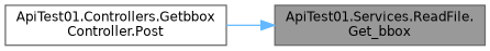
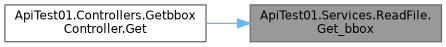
  digraph {
    rankdir=RL
    node [fontname=Helvetica fontsize=10 shape=box style=filled]
    n1 [color=gray40 fillcolor=grey60 fontcolor=black height=0.2 label="ApiTest01.Services.ReadFile.\lGet_bbox" width=0.4]
-   n2 [color=grey40 fillcolor=white height=0.2 label="ApiTest01.Controllers.Getbbox\lController.Post" width=0.4]
+   n2 [color=grey40 fillcolor=white height=0.2 label="ApiTest01.Controllers.Getbbox\lController.Get" width=0.4]
    n1 -> n2 [color=steelblue1 dir=back fontname=Helvetica fontsize=10 labelfontname=Helvetica labelfontsize=10 style=solid]
  }
